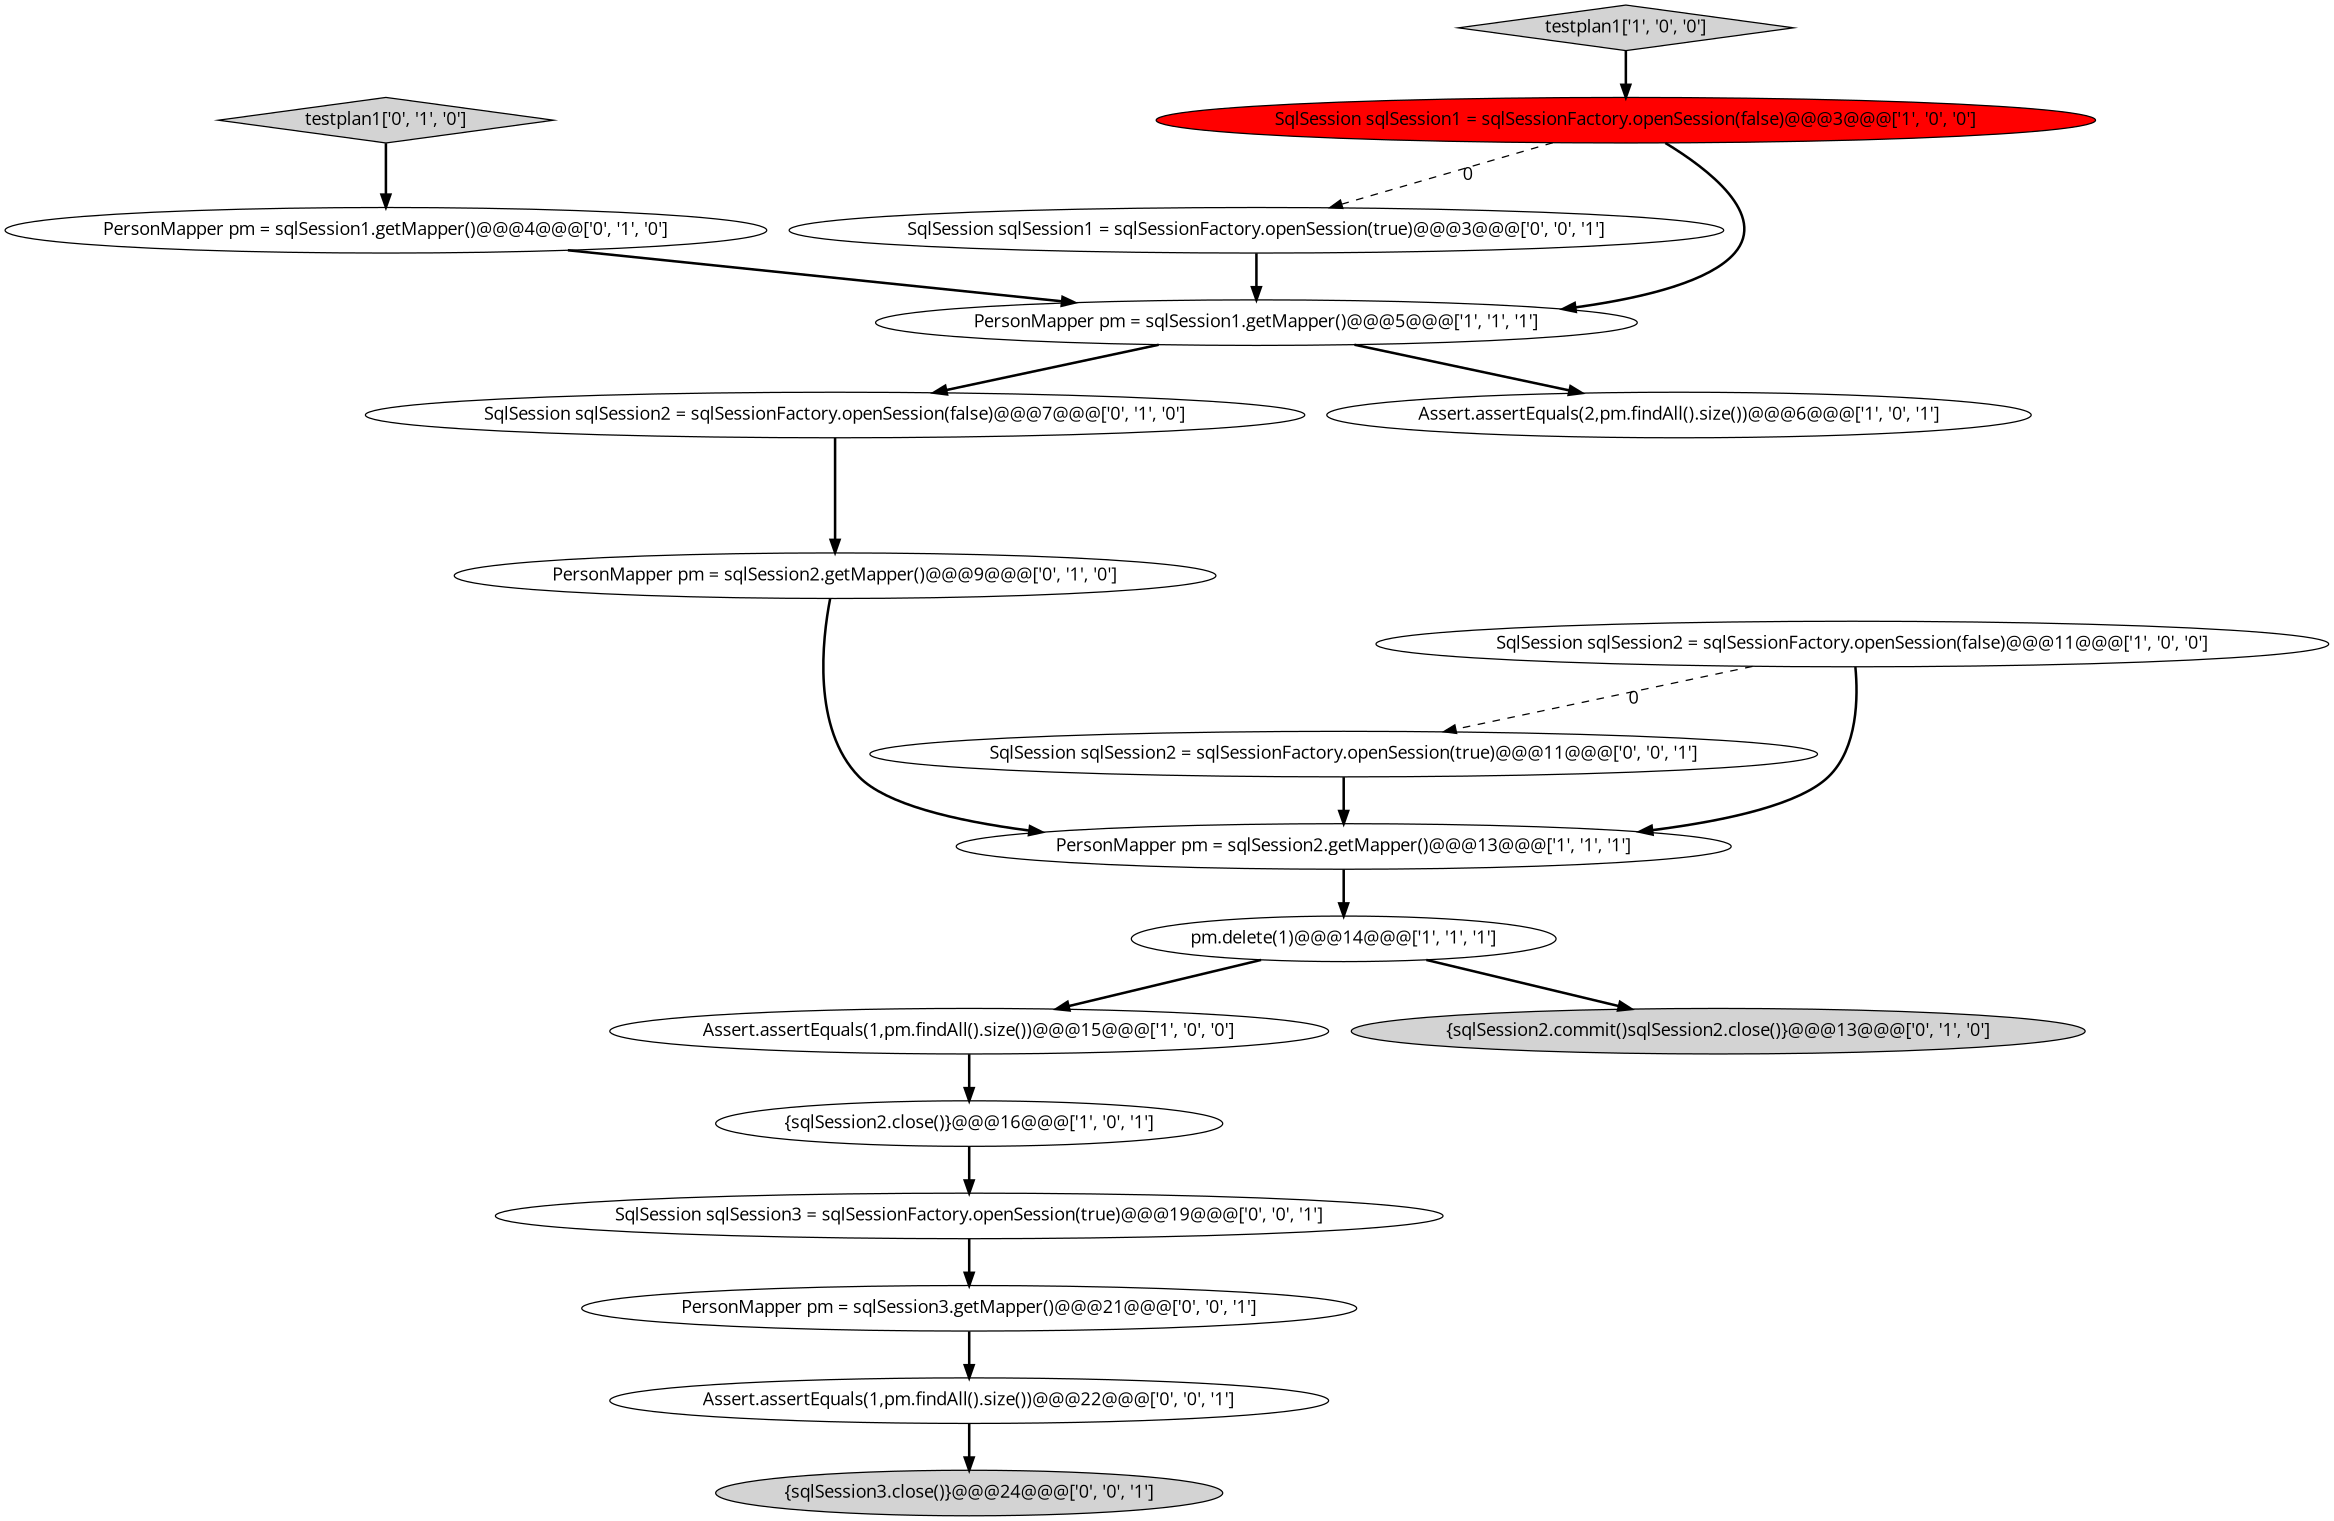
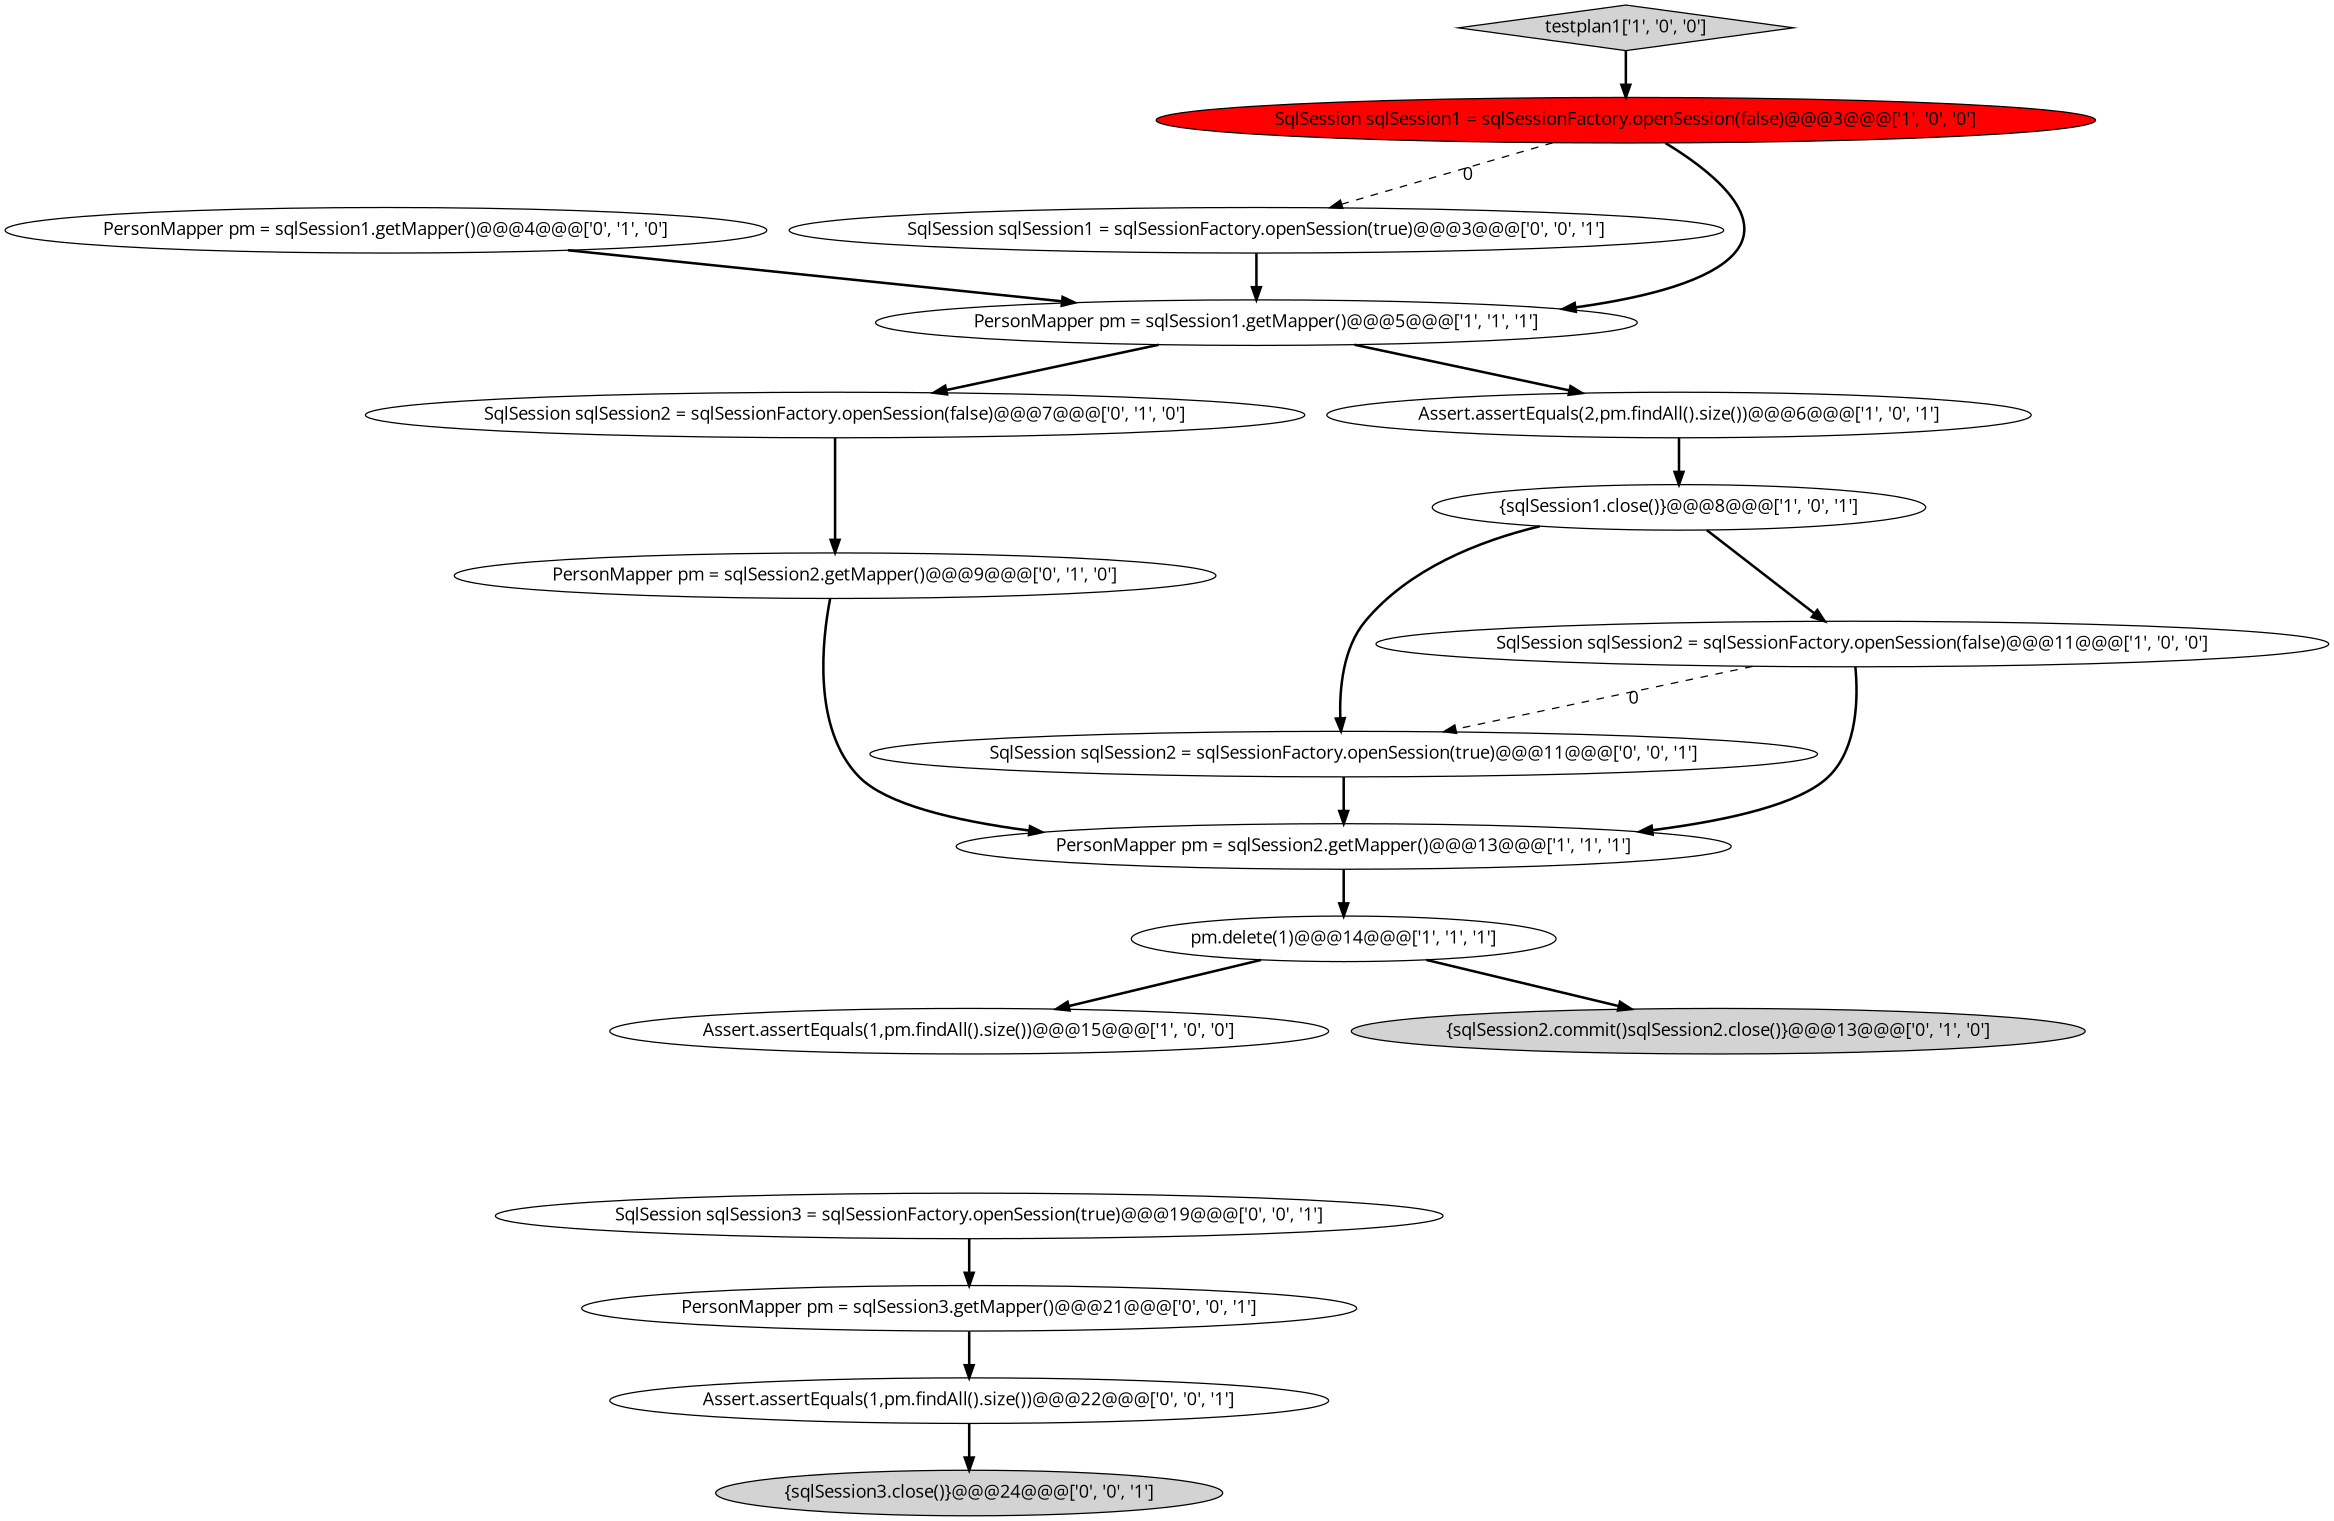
  digraph {
    fontname="Open Sans"
    node [fillcolor=white fontname="Open Sans" shape=ellipse style=filled]
    edge [fontname="Open Sans" style=bold]
    n1 [label="SqlSession sqlSession1 = sqlSessionFactory.openSession(true)@@@3@@@['0', '0', '1']"]
    n2 [label="PersonMapper pm = sqlSession1.getMapper()@@@5@@@['1', '1', '1']"]
    n3 [label="SqlSession sqlSession2 = sqlSessionFactory.openSession(false)@@@7@@@['0', '1', '0']"]
    n4 [label="Assert.assertEquals(2,pm.findAll().size())@@@6@@@['1', '0', '1']"]
    n5 [label="PersonMapper pm = sqlSession2.getMapper()@@@9@@@['0', '1', '0']"]
    n6 [label="PersonMapper pm = sqlSession2.getMapper()@@@13@@@['1', '1', '1']"]
    n7 [label="Assert.assertEquals(1,pm.findAll().size())@@@15@@@['1', '0', '0']"]
-   n8 [label="{sqlSession2.close()}@@@16@@@['1', '0', '1']"]
    n9 [label="SqlSession sqlSession3 = sqlSessionFactory.openSession(true)@@@19@@@['0', '0', '1']"]
    n10 [fillcolor=lightgray label="{sqlSession3.close()}@@@24@@@['0', '0', '1']"]
-   n11 [fillcolor=lightgray label="testplan1['0', '1', '0']" shape=diamond]
    n12 [label="PersonMapper pm = sqlSession1.getMapper()@@@4@@@['0', '1', '0']"]
    n13 [label="SqlSession sqlSession2 = sqlSessionFactory.openSession(true)@@@11@@@['0', '0', '1']"]
    n14 [label="pm.delete(1)@@@14@@@['1', '1', '1']"]
    n15 [fillcolor=lightgray label="{sqlSession2.commit()sqlSession2.close()}@@@13@@@['0', '1', '0']"]
    n16 [label="PersonMapper pm = sqlSession3.getMapper()@@@21@@@['0', '0', '1']"]
    n17 [label="Assert.assertEquals(1,pm.findAll().size())@@@22@@@['0', '0', '1']"]
+   n18 [label="{sqlSession1.close()}@@@8@@@['1', '0', '1']"]
    n19 [label="SqlSession sqlSession2 = sqlSessionFactory.openSession(false)@@@11@@@['1', '0', '0']"]
    n20 [fillcolor=red label="SqlSession sqlSession1 = sqlSessionFactory.openSession(false)@@@3@@@['1', '0', '0']"]
    n21 [fillcolor=lightgray label="testplan1['1', '0', '0']" shape=diamond]
    n1 -> n2
    n2 -> n3
    n2 -> n4
    n3 -> n5
+   n4 -> n18
    n5 -> n6
    n6 -> n14
-   n7 -> n8
-   n8 -> n9
    n9 -> n16
-   n11 -> n12
    n12 -> n2
    n13 -> n6
    n14 -> n7
    n14 -> n15
    n16 -> n17
    n17 -> n10
+   n18 -> n13
+   n18 -> n19
    n19 -> n6
    n19 -> n13 [label=0 style=dashed]
    n20 -> n1 [label=0 style=dashed]
    n20 -> n2
    n21 -> n20
  }
